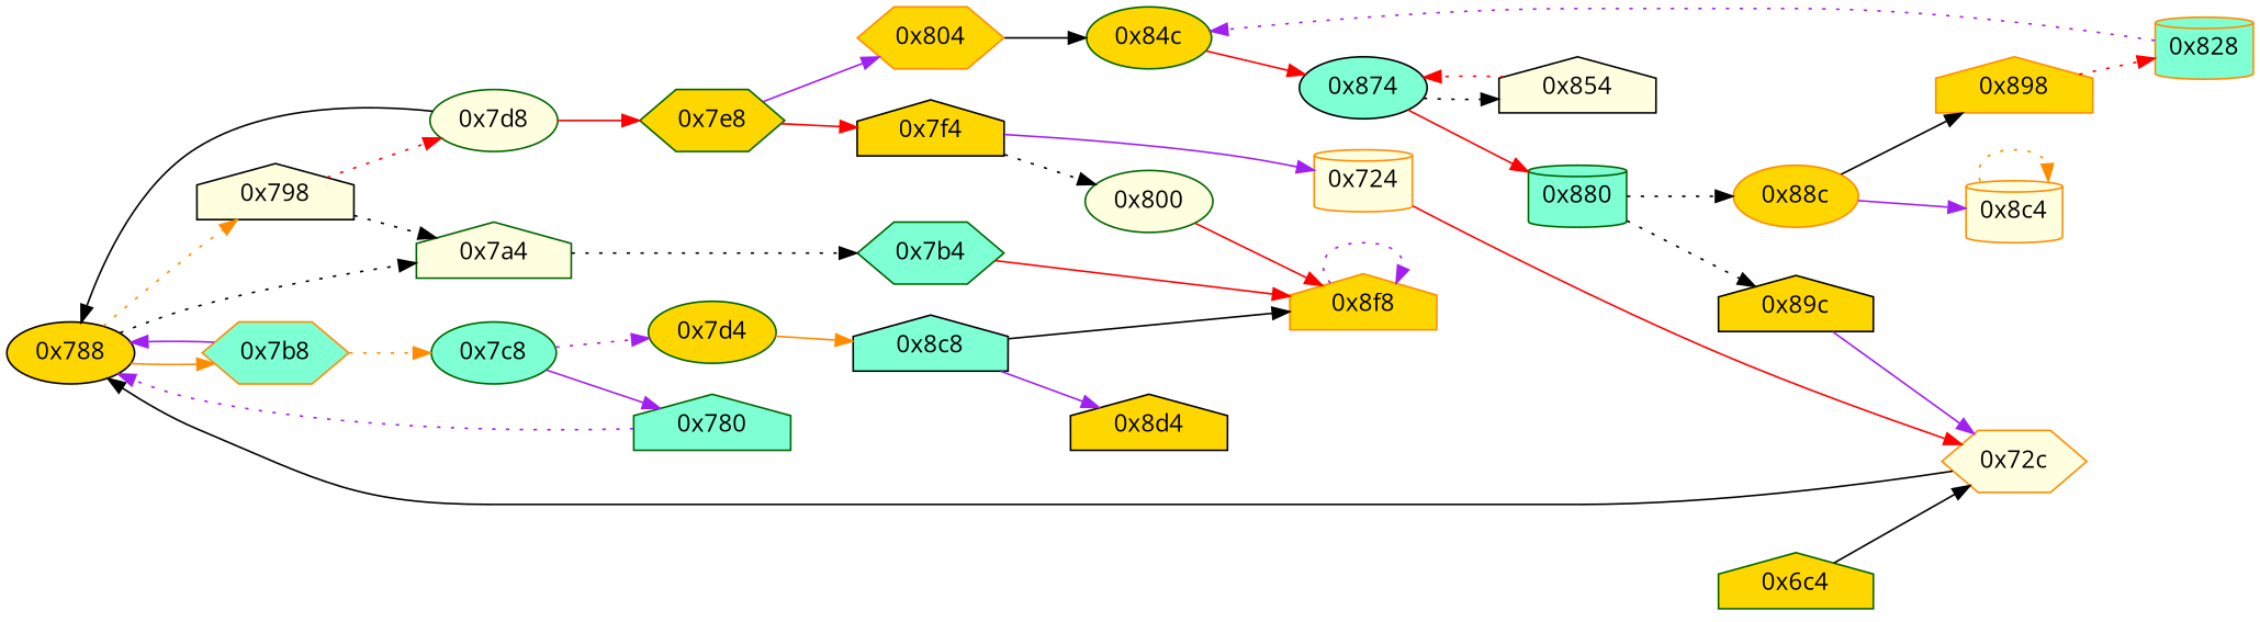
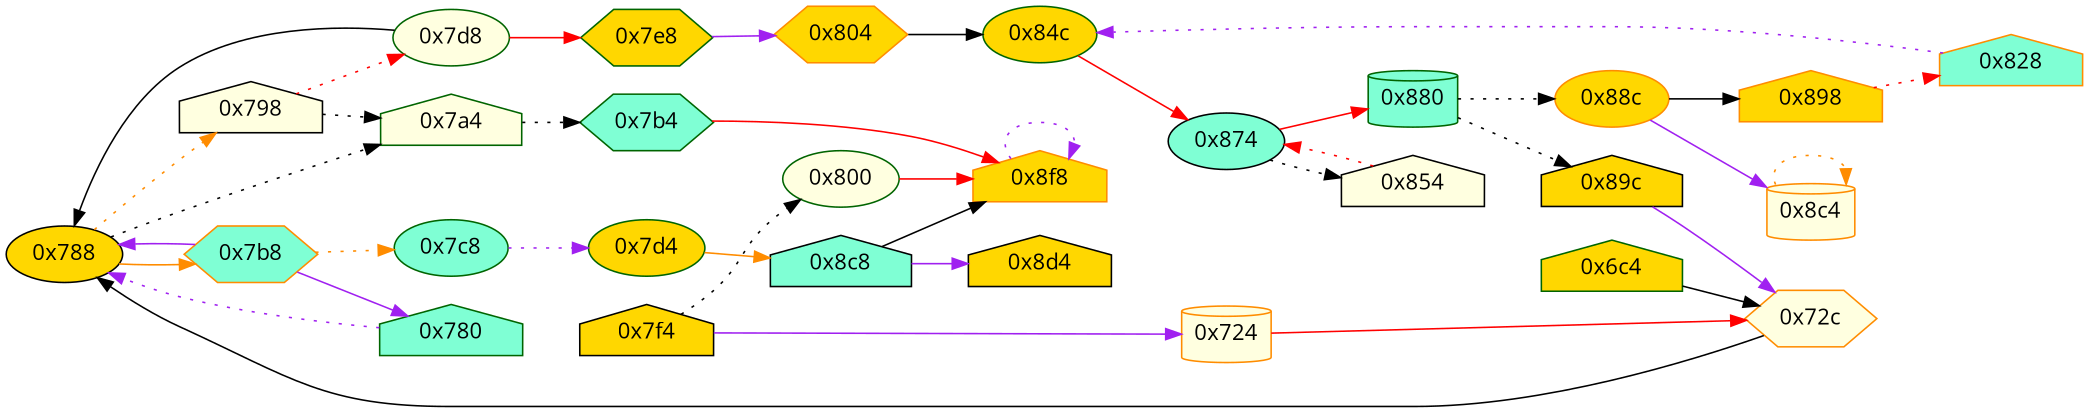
  digraph {
    fontname="Open Sans"
    rankdir=LR
    node [color=darkgreen fillcolor=gold fontname="Open Sans" opcode="[u'ldr', u'cmp', u'b']" shape=house style=filled]
    edge [color=black fontname="Open Sans" style=solid]
    "0x788" [color=black opcode="[u'mov', u'ldr', u'cmp', u'b']" shape=ellipse]
    "0x798" [color=black fillcolor=lightyellow]
    "0x7b8" [color=darkorange fillcolor=aquamarine opcode="[u'ldr', u'cmp', u'mov', u'b']" shape=hexagon]
    "0x7a4" [fillcolor=lightyellow opcode="[u'ldr', u'cmp', u'mov', u'b']"]
    "0x7d8" [fillcolor=lightyellow opcode="[u'ldr', u'cmp', u'mov', u'b']" shape=ellipse]
    "0x7c8" [fillcolor=aquamarine shape=ellipse]
    "0x7b4" [fillcolor=aquamarine opcode="[u'b']" shape=hexagon]
    "0x7e8" [shape=hexagon]
    "0x780" [fillcolor=aquamarine opcode="[u'str', u'mov']"]
    "0x7d4" [opcode="[u'b']" shape=ellipse]
    "0x89c" [color=black opcode="[u'ldr', u'ldr', u'bl', u'ldr', u'ldr', u'ldr', u'mov', u'mvn', u'add', u'b']"]
    "0x72c" [color=darkorange fillcolor=lightyellow opcode="[u'ldr', u'add', u'sub', u'sub', u'mul', u'ldr', u'eor', u'tst', u'mov', u'mov', u'cmp', u'mov', u'mov', u'eor', u'and', u'ldr', u'orr', u'mov', u'mov', u'mov', u'b']" shape=hexagon]
    "0x8f8" [color=darkorange opcode="[u'b']"]
    "0x8c8" [color=black fillcolor=aquamarine]
    "0x8d4" [color=black opcode="[u'ldr', u'ldr', u'ldr', u'ldr', u'ldr', u'sub', u'sub', u'pop']"]
    "0x804" [color=darkorange opcode="[u'bl', u'bl', u'ldr', u'mov', u'mov', u'ldr', u'ldrb', u'mov', u'b']" shape=hexagon]
    "0x84c" [opcode="[u'ldr', u'b']" shape=ellipse]
    "0x874" [color=black fillcolor=aquamarine shape=ellipse]
    "0x880" [fillcolor=aquamarine shape=cylinder]
    "0x854" [color=black fillcolor=lightyellow opcode="[u'str', u'str', u'str', u'ldr', u'ldr', u'ldr', u'cmp', u'mov']"]
    "0x7f4" [color=black]
    "0x800" [fillcolor=lightyellow opcode="[u'b']" shape=ellipse]
    "0x724" [color=darkorange fillcolor=lightyellow opcode="[u'ldr', u'mov']" shape=cylinder]
    "0x6c4" [opcode="[u'push', u'add', u'sub', u'str', u'ldr', u'cmp', u'ldr', u'ldr', u'mvn', u'add', u'ldr', u'ldr', u'str', u'ldr', u'ldr', u'ldr', u'ldr', u'ldr', u'ldr', u'mov', u'ldr', u'add', u'str', u'b']"]
-   "0x828" [color=darkorange fillcolor=aquamarine opcode="[u'ldr', u'ldr', u'add', u'ldr', u'ldr', u'sub', u'add', u'add', u'ldr']" shape=cylinder]
+   "0x828" [color=darkorange fillcolor=aquamarine opcode="[u'ldr', u'ldr', u'add', u'ldr', u'ldr', u'sub', u'add', u'add', u'ldr']"]
    "0x88c" [color=darkorange shape=ellipse]
    "0x898" [color=darkorange opcode="[u'b']"]
    "0x8c4" [color=darkorange fillcolor=lightyellow opcode="[u'b']" shape=cylinder]
    "0x788" -> "0x798" [color=darkorange style=dotted]
    "0x788" -> "0x7b8" [color=darkorange]
    "0x788" -> "0x7a4" [style=dotted]
    "0x798" -> "0x7a4" [style=dotted]
    "0x798" -> "0x7d8" [color=red style=dotted]
    "0x7b8" -> "0x788" [color=purple]
    "0x7b8" -> "0x7c8" [color=darkorange style=dotted]
    "0x7a4" -> "0x7b4" [style=dotted]
    "0x7d8" -> "0x788"
    "0x7d8" -> "0x7e8" [color=red]
-   "0x7c8" -> "0x780" [color=purple]
+   "0x7b8" -> "0x780" [color=purple]
    "0x7c8" -> "0x7d4" [color=purple style=dotted]
    "0x7b4" -> "0x8f8" [color=red]
    "0x7e8" -> "0x804" [color=purple]
-   "0x7e8" -> "0x7f4" [color=red]
    "0x780" -> "0x788" [color=purple style=dotted]
    "0x7d4" -> "0x8c8" [color=darkorange]
    "0x89c" -> "0x72c" [color=purple]
    "0x72c" -> "0x788"
    "0x8f8" -> "0x8f8" [color=purple style=dotted]
    "0x8c8" -> "0x8f8"
    "0x8c8" -> "0x8d4" [color=purple]
    "0x804" -> "0x84c"
    "0x84c" -> "0x874" [color=red]
    "0x874" -> "0x880" [color=red]
    "0x874" -> "0x854" [style=dotted]
    "0x880" -> "0x89c" [style=dotted]
    "0x880" -> "0x88c" [style=dotted]
    "0x854" -> "0x874" [color=red style=dotted]
    "0x7f4" -> "0x800" [style=dotted]
    "0x7f4" -> "0x724" [color=purple]
    "0x800" -> "0x8f8" [color=red]
    "0x724" -> "0x72c" [color=red]
    "0x6c4" -> "0x72c"
    "0x828" -> "0x84c" [color=purple style=dotted]
    "0x88c" -> "0x898"
    "0x88c" -> "0x8c4" [color=purple]
    "0x898" -> "0x828" [color=red style=dotted]
    "0x8c4" -> "0x8c4" [color=darkorange style=dotted]
  }
